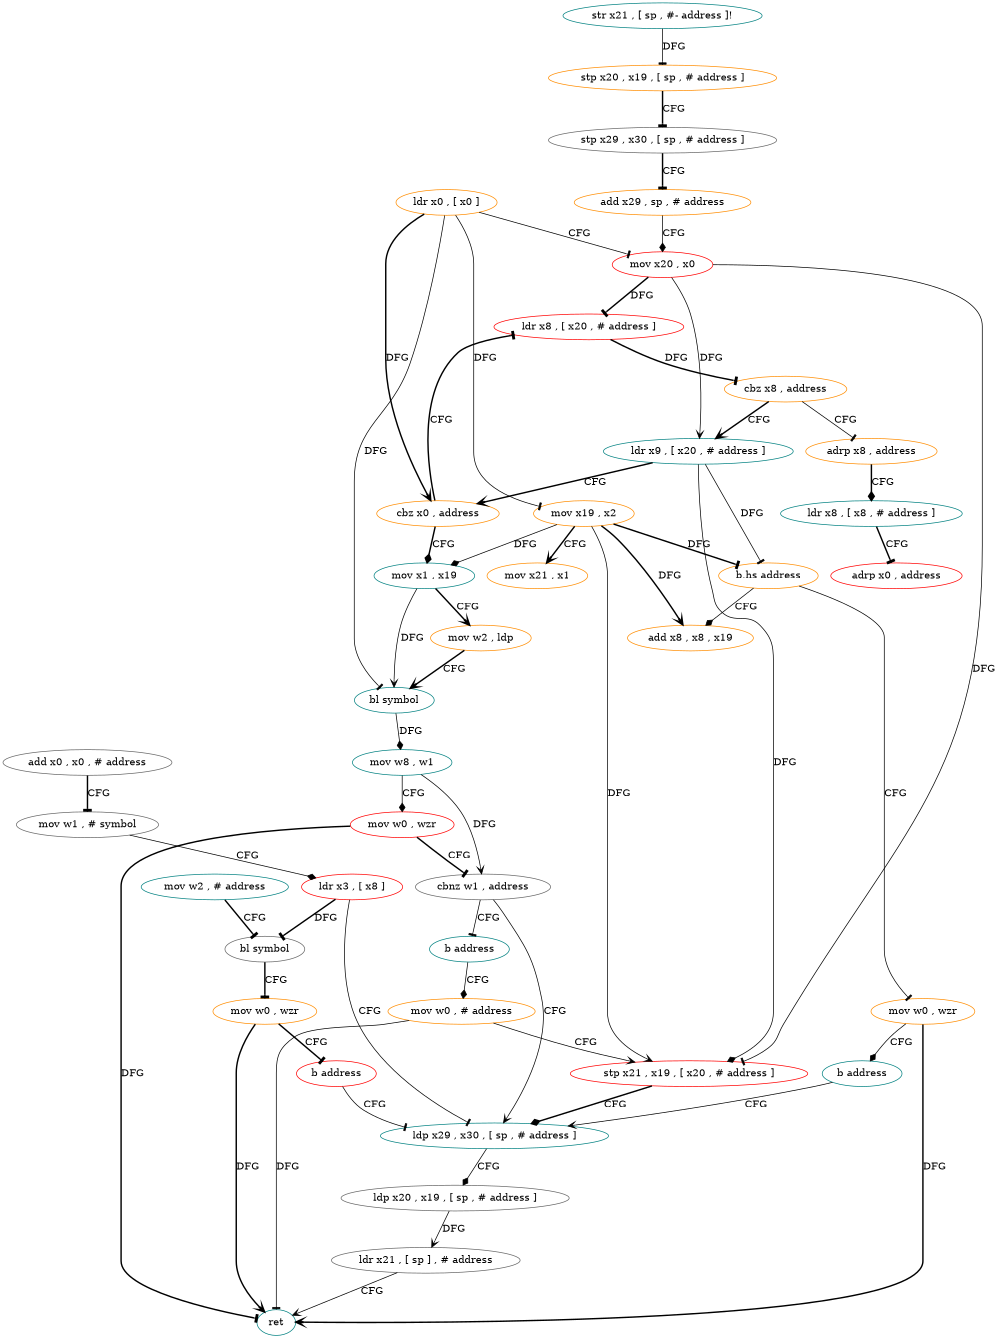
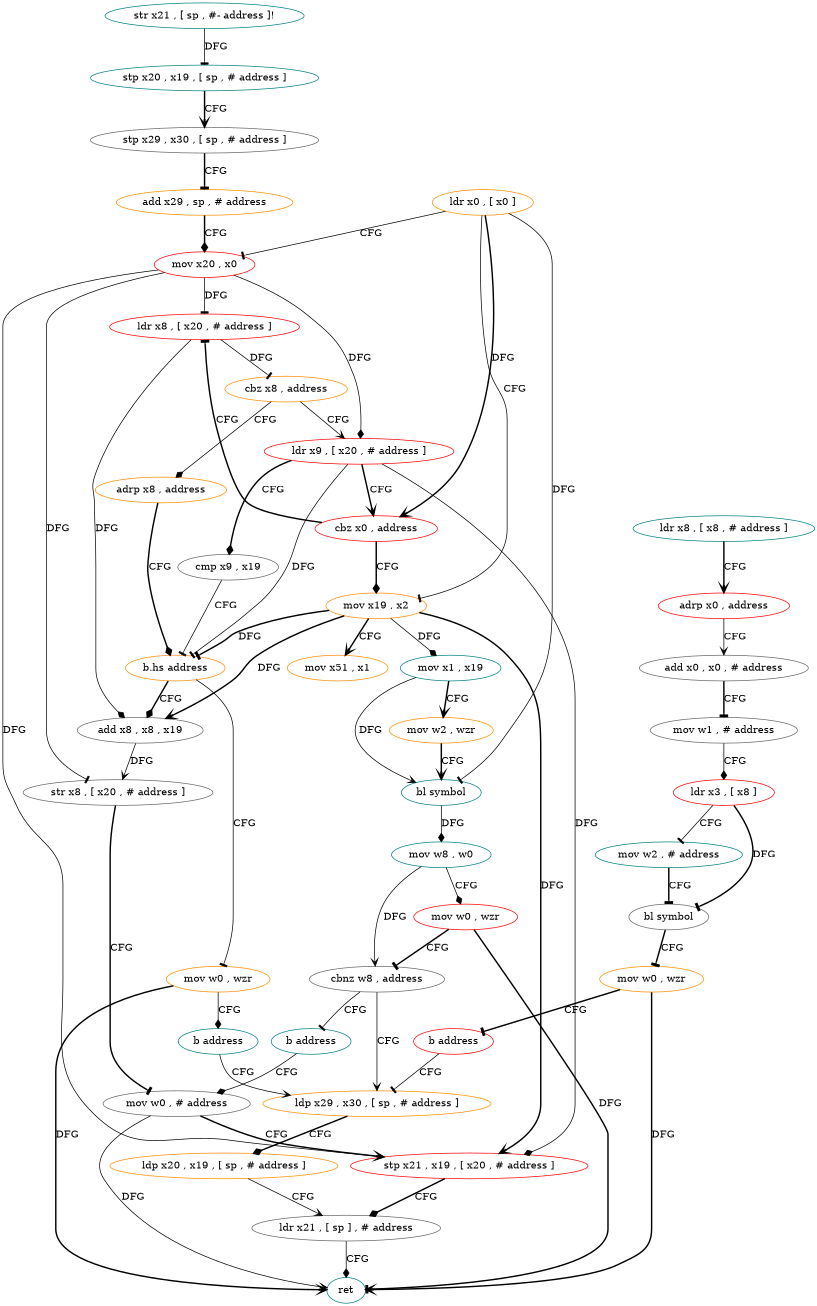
  digraph {
    node [color=darkorange]
    edge [arrowhead=tee style=solid]
    n1 [color=teal label="str x21 , [ sp , #- address ]!"]
-   n2 [label="stp x20 , x19 , [ sp , # address ]"]
+   n2 [color=teal label="stp x20 , x19 , [ sp , # address ]"]
    n3 [color=gray40 label="stp x29 , x30 , [ sp , # address ]"]
    n4 [label="add x29 , sp , # address"]
    n5 [color=red label="mov x20 , x0"]
    n6 [color=red label="ldr x8 , [ x20 , # address ]"]
-   n7 [color=teal label="ldr x9 , [ x20 , # address ]"]
+   n7 [color=red label="ldr x9 , [ x20 , # address ]"]
+   n8 [color=gray40 label="str x8 , [ x20 , # address ]"]
    n9 [color=red label="stp x21 , x19 , [ x20 , # address ]"]
    n10 [label="ldr x0 , [ x0 ]"]
    n11 [label="mov x19 , x2"]
-   n12 [label="cbz x0 , address"]
+   n12 [color=red label="cbz x0 , address"]
    n13 [color=teal label="bl symbol"]
-   n14 [label="add x8 , x8 , x19"]
+   n14 [color=gray40 label="add x8 , x8 , x19"]
    n15 [label="cbz x8 , address"]
    n16 [label="b.hs address"]
-   n18 [label="mov w0 , # address"]
-   n19 [color=teal label="ldp x29 , x30 , [ sp , # address ]"]
-   n20 [label="mov x21 , x1"]
+   n17 [color=gray40 label="cmp x9 , x19"]
+   n18 [color=gray40 label="mov w0 , # address"]
+   n19 [label="ldp x29 , x30 , [ sp , # address ]"]
+   n20 [label="mov x51 , x1"]
    n21 [color=teal label="mov x1 , x19"]
-   n22 [color=teal label="mov w8 , w1"]
-   n23 [label="mov w2 , ldp"]
+   n22 [color=teal label="mov w8 , w0"]
+   n23 [label="mov w2 , wzr"]
    n24 [label="mov w0 , wzr"]
    n25 [label="adrp x8 , address"]
    n26 [color=teal label="ldr x8 , [ x8 , # address ]"]
    n27 [color=red label="adrp x0 , address"]
    n28 [color=red label="mov w0 , wzr"]
-   n29 [color=gray40 label="cbnz w1 , address"]
+   n29 [color=gray40 label="cbnz w8 , address"]
    n30 [color=teal label=ret]
    n31 [color=teal label="b address"]
-   n32 [color=gray40 label="ldp x20 , x19 , [ sp , # address ]"]
+   n32 [label="ldp x20 , x19 , [ sp , # address ]"]
    n33 [color=gray40 label="ldr x21 , [ sp ] , # address"]
    n34 [color=gray40 label="add x0 , x0 , # address"]
-   n35 [color=gray40 label="mov w1 , # symbol"]
+   n35 [color=gray40 label="mov w1 , # address"]
    n36 [color=red label="ldr x3 , [ x8 ]"]
    n37 [color=teal label="mov w2 , # address"]
    n38 [color=gray40 label="bl symbol"]
    n39 [label="mov w0 , wzr"]
    n40 [color=red label="b address"]
    n41 [color=teal label="b address"]
    n1 -> n2 [label=DFG]
-   n2 -> n3 [label=CFG style=bold]
+   n2 -> n3 [arrowhead=vee label=CFG style=bold]
    n3 -> n4 [label=CFG style=bold]
-   n4 -> n5 [arrowhead=diamond label=CFG]
-   n5 -> n6 [label=DFG style=bold]
-   n5 -> n7 [arrowhead=vee label=DFG]
-   n5 -> n9 [label=DFG]
-   n6 -> n15 [label=DFG style=bold]
+   n4 -> n5 [arrowhead=diamond label=CFG style=bold]
+   n5 -> n6 [label=DFG]
+   n5 -> n7 [arrowhead=diamond label=DFG]
+   n5 -> n8 [label=DFG]
+   n5 -> n9 [arrowhead=vee label=DFG]
+   n6 -> n14 [arrowhead=diamond label=DFG]
+   n6 -> n15 [label=DFG]
    n7 -> n9 [arrowhead=diamond label=DFG]
    n7 -> n12 [arrowhead=vee label=CFG style=bold]
    n7 -> n16 [label=DFG]
-   n9 -> n19 [arrowhead=diamond label=CFG style=bold]
+   n7 -> n17 [arrowhead=diamond label=CFG style=bold]
+   n8 -> n18 [label=CFG style=bold]
+   n9 -> n33 [arrowhead=diamond label=CFG style=bold]
    n10 -> n5 [label=CFG]
-   n10 -> n11 [label=DFG]
+   n10 -> n11 [label=CFG]
    n10 -> n12 [arrowhead=vee label=DFG style=bold]
    n10 -> n13 [label=DFG]
-   n11 -> n9 [arrowhead=vee label=DFG]
+   n11 -> n9 [arrowhead=vee label=DFG style=bold]
    n11 -> n14 [arrowhead=vee label=DFG style=bold]
    n11 -> n16 [label=DFG style=bold]
    n11 -> n20 [arrowhead=vee label=CFG style=bold]
    n11 -> n21 [arrowhead=diamond label=DFG]
    n12 -> n6 [label=CFG style=bold]
-   n12 -> n21 [arrowhead=diamond label=CFG style=bold]
+   n12 -> n11 [arrowhead=diamond label=CFG style=bold]
    n13 -> n22 [arrowhead=diamond label=DFG]
-   n15 -> n7 [arrowhead=vee label=CFG style=bold]
-   n15 -> n25 [label=CFG]
-   n16 -> n14 [arrowhead=diamond label=CFG]
+   n14 -> n8 [arrowhead=vee label=DFG]
+   n15 -> n7 [arrowhead=vee label=CFG]
+   n15 -> n25 [arrowhead=diamond label=CFG]
+   n16 -> n14 [arrowhead=diamond label=CFG style=bold]
    n16 -> n24 [label=CFG]
-   n18 -> n9 [arrowhead=vee label=CFG]
-   n18 -> n30 [label=DFG]
-   n19 -> n32 [arrowhead=diamond label=CFG]
+   n17 -> n16 [label=CFG]
+   n18 -> n9 [arrowhead=vee label=CFG style=bold]
+   n18 -> n30 [arrowhead=vee label=DFG]
+   n19 -> n32 [arrowhead=diamond label=CFG style=bold]
    n21 -> n13 [arrowhead=vee label=DFG]
    n21 -> n23 [arrowhead=vee label=CFG style=bold]
    n22 -> n28 [arrowhead=diamond label=CFG]
    n22 -> n29 [arrowhead=vee label=DFG]
    n23 -> n13 [arrowhead=vee label=CFG style=bold]
    n24 -> n30 [arrowhead=vee label=DFG style=bold]
    n24 -> n41 [arrowhead=diamond label=CFG]
-   n25 -> n26 [arrowhead=diamond label=CFG style=bold]
-   n26 -> n27 [label=CFG style=bold]
+   n25 -> n16 [arrowhead=diamond label=CFG style=bold]
+   n26 -> n27 [arrowhead=vee label=CFG style=bold]
+   n27 -> n34 [arrowhead=vee label=CFG]
    n28 -> n29 [label=CFG style=bold]
    n28 -> n30 [label=DFG style=bold]
    n29 -> n19 [arrowhead=vee label=CFG]
    n29 -> n31 [label=CFG]
    n31 -> n18 [arrowhead=diamond label=CFG]
-   n32 -> n33 [arrowhead=vee label=DFG]
-   n33 -> n30 [arrowhead=vee label=CFG]
+   n32 -> n33 [arrowhead=vee label=CFG]
+   n33 -> n30 [arrowhead=diamond label=CFG]
    n34 -> n35 [label=CFG style=bold]
    n35 -> n36 [arrowhead=diamond label=CFG]
-   n36 -> n19 [label=CFG]
+   n36 -> n37 [label=CFG]
    n36 -> n38 [label=DFG style=bold]
    n37 -> n38 [label=CFG style=bold]
    n38 -> n39 [label=CFG style=bold]
    n39 -> n30 [arrowhead=vee label=DFG style=bold]
    n39 -> n40 [label=CFG style=bold]
    n40 -> n19 [label=CFG]
    n41 -> n19 [arrowhead=vee label=CFG]
  }
